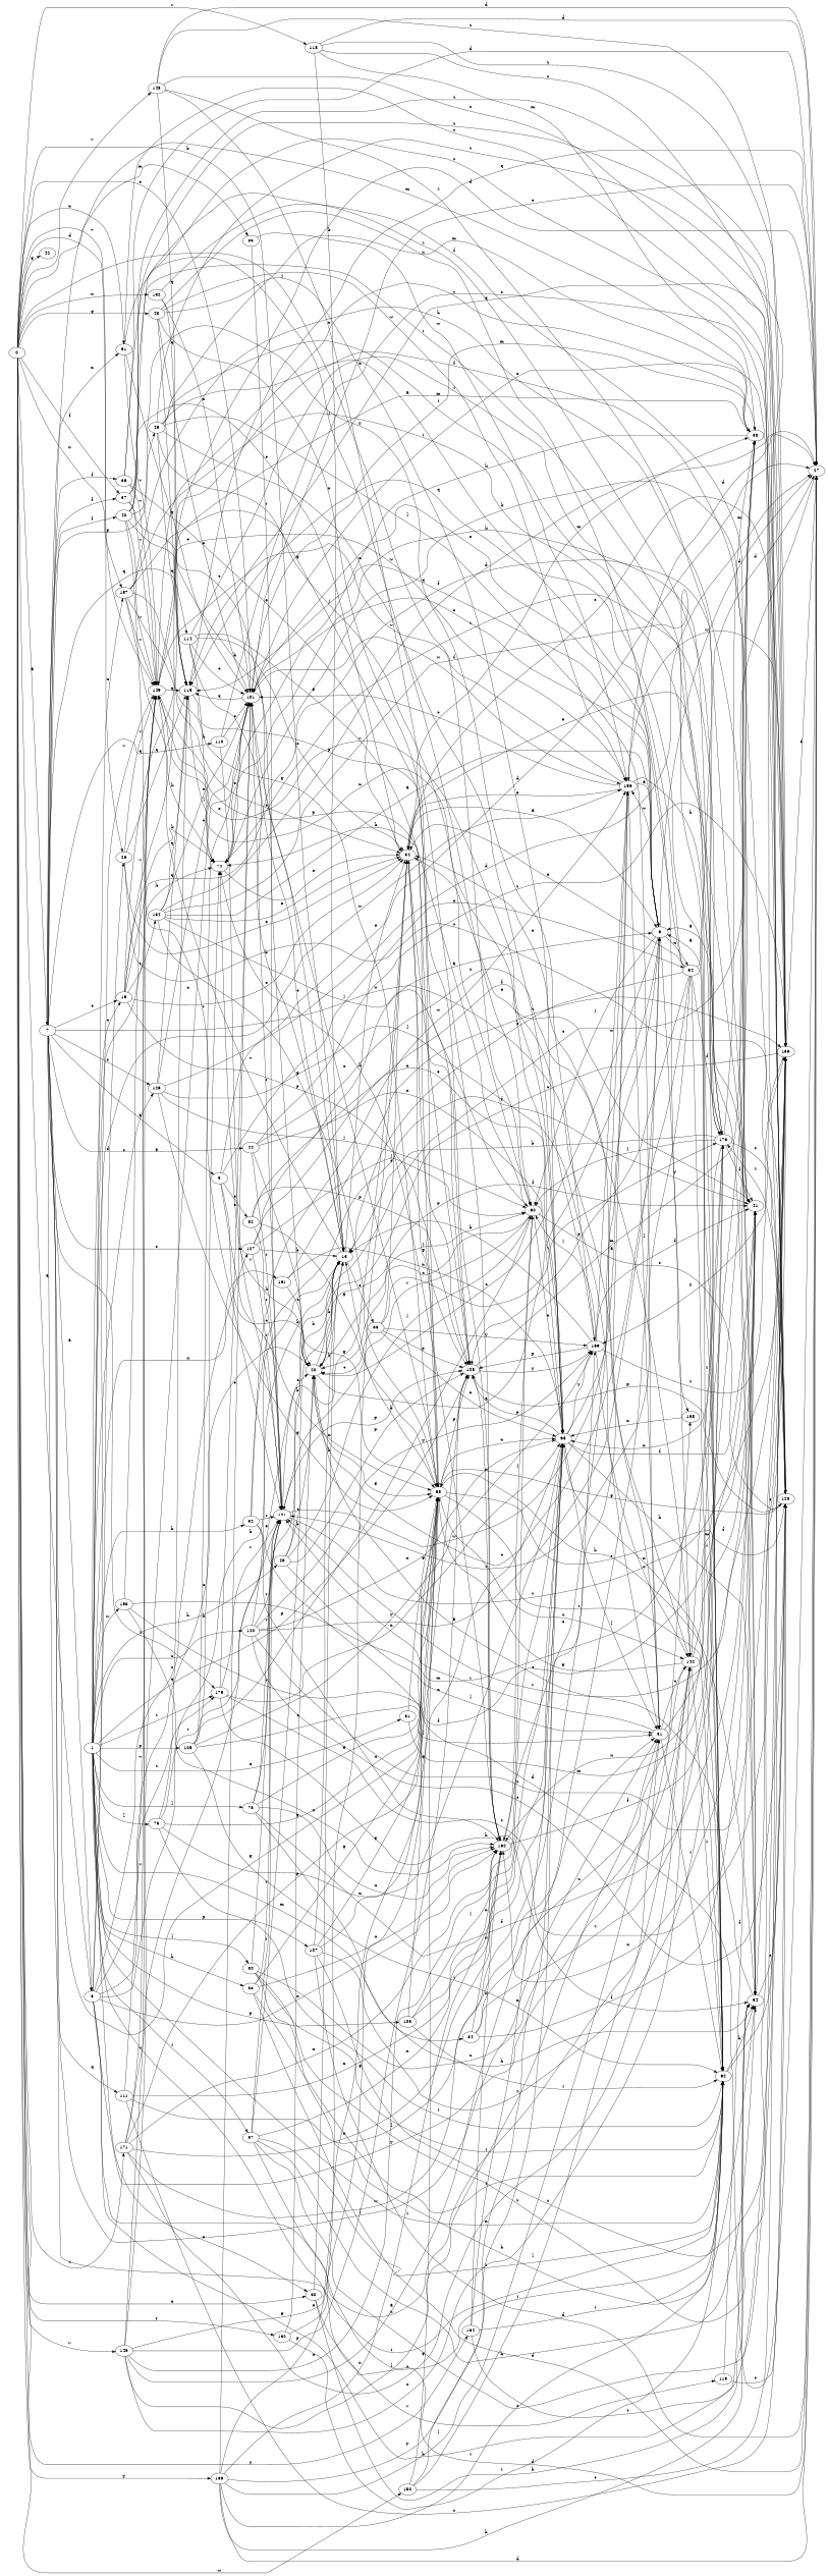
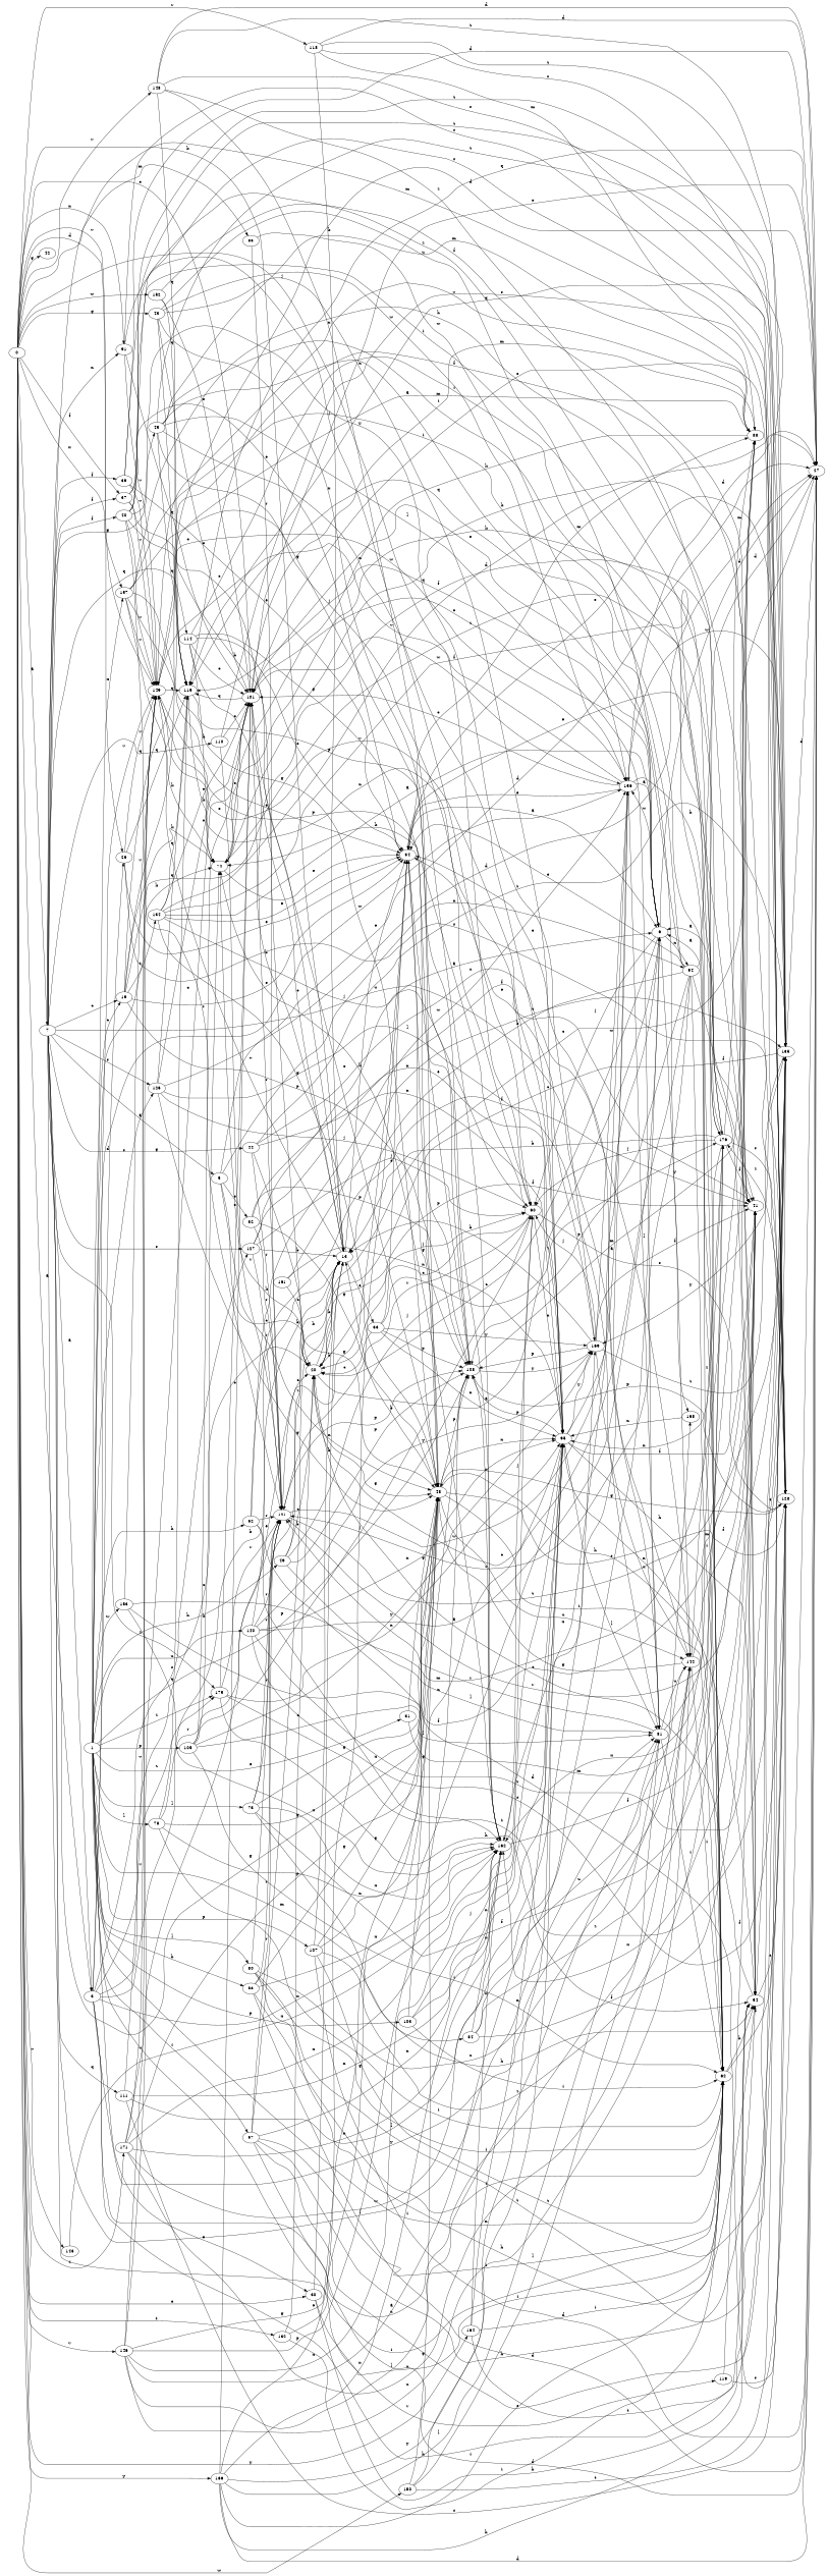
  strict digraph {
    rankdir=LR
    n1 [label=7]
    0
    3
    13
    26
    30
    37
    42
    43
    n10 [label=60]
    83
    91
    101
    118
    132
+   143
    146
    148
    149
    150
    152
    157
    164
    166
    171
    19
    62
    126
    175
    5
    39
    40
    44
    45
-   48 [label=68]
+   48
    81
    88
    110
    111
    114
    127
    142
    20
    54
    121
    162
    168
    33
    34
    115
    128
    135
    156
    95
    74
    27
    108
    6
    176
    41
    169
    1
    31
    49
    52
    53
    57
    75
    78
    80
    84
    103
    105
    107
    119
    140
    153
    161
    134
    32
    94
    n1 -> 3 [label=a]
    n1 -> 37 [label=f]
    n1 -> 91 [label=n]
    n1 -> 19 [label=c]
    n1 -> 62 [label=i]
    n1 -> 126 [label=s]
    n1 -> 175 [label=z]
    n1 -> 5 [label=a]
    n1 -> 39 [label=f]
    n1 -> 40 [label=f]
    n1 -> 44 [label=g]
    n1 -> 45 [label=g]
    n1 -> 48 [label=g]
    n1 -> 81 [label=l]
    n1 -> 88 [label=m]
    n1 -> 110 [label=q]
    n1 -> 111 [label=q]
    n1 -> 114 [label=q]
    n1 -> 127 [label=s]
    n1 -> 142 [label=u]
    0 -> n1 [label=a]
    0 -> 3 [label=a]
    0 -> 13 [label=b]
    0 -> 26 [label=d]
    0 -> 30 [label=e]
    0 -> 37 [label=f]
    0 -> 42 [label=g]
    0 -> 43 [label=g]
    0 -> n10 [label=j]
    0 -> 83 [label=m]
    0 -> 91 [label=n]
    0 -> 101 [label=o]
    0 -> 118 [label=r]
    0 -> 132 [label=t]
+   0 -> 143 [label=v]
    0 -> 146 [label=v]
    0 -> 148 [label=v]
    0 -> 149 [label=v]
    0 -> 150 [label=w]
    0 -> 152 [label=w]
    0 -> 157 [label=x]
    0 -> 164 [label=y]
    0 -> 166 [label=y]
    0 -> 171 [label=z]
    3 -> 26 [label=d]
    3 -> 149 [label=v]
    3 -> 175 [label=z]
    3 -> 127 [label=s]
    3 -> 142 [label=u]
    3 -> 20 [label=c]
    3 -> 54 [label=h]
    3 -> 121 [label=r]
    3 -> 162 [label=x]
    3 -> 168 [label=y]
    13 -> 101 [label=o]
    13 -> 149 [label=v]
    13 -> 33 [label=e]
    13 -> 34 [label=e]
    26 -> 149 [label=v]
    26 -> 34 [label=e]
    26 -> 115 [label=q]
    26 -> 128 [label=s]
    30 -> 13 [label=b]
    30 -> 62 [label=i]
    30 -> 54 [label=h]
    37 -> 149 [label=v]
    37 -> 20 [label=c]
    37 -> 34 [label=e]
    37 -> 135 [label=t]
    43 -> 101 [label=o]
    43 -> 142 [label=u]
    43 -> 162 [label=x]
    43 -> 115 [label=q]
    43 -> 156 [label=w]
    43 -> 95 [label=n]
    n10 -> 20 [label=c]
    n10 -> 121 [label=r]
    n10 -> 128 [label=s]
    n10 -> 95 [label=n]
    n10 -> 74 [label=k]
    83 -> 121 [label=r]
    83 -> 156 [label=w]
    91 -> n10 [label=j]
    91 -> 101 [label=o]
    91 -> 149 [label=v]
    91 -> 128 [label=s]
    101 -> 88 [label=m]
    101 -> 121 [label=r]
    101 -> 115 [label=q]
    101 -> 156 [label=w]
    118 -> 13 [label=b]
    118 -> 88 [label=m]
    118 -> 128 [label=s]
    118 -> 135 [label=t]
    118 -> 27 [label=d]
    132 -> 62 [label=i]
    132 -> 48 [label=g]
    132 -> 20 [label=c]
+   143 -> 162 [label=x]
    146 -> 101 [label=o]
    146 -> 149 [label=v]
    146 -> 48 [label=g]
    146 -> 81 [label=l]
    146 -> 142 [label=u]
    146 -> 162 [label=x]
    146 -> 108 [label=p]
    146 -> 6 [label=a]
    148 -> 162 [label=x]
    148 -> 115 [label=q]
    148 -> 128 [label=s]
    148 -> 135 [label=t]
    148 -> 27 [label=d]
    148 -> 176 [label=z]
    149 -> 115 [label=q]
    149 -> 156 [label=w]
    149 -> 95 [label=n]
    149 -> 108 [label=p]
    149 -> 41 [label=f]
    150 -> 48 [label=g]
    150 -> 81 [label=l]
    150 -> 135 [label=t]
    150 -> 95 [label=n]
    152 -> 101 [label=o]
    152 -> 115 [label=q]
    152 -> 41 [label=f]
    157 -> n10 [label=j]
    157 -> 149 [label=v]
    157 -> 62 [label=i]
    157 -> 48 [label=g]
    157 -> 54 [label=h]
    157 -> 34 [label=e]
    157 -> 74 [label=k]
    164 -> 62 [label=i]
    164 -> 162 [label=x]
    164 -> 135 [label=t]
    164 -> 95 [label=n]
    166 -> 101 [label=o]
    166 -> 62 [label=i]
    166 -> 81 [label=l]
    166 -> 54 [label=h]
    166 -> 162 [label=x]
    166 -> 34 [label=e]
    166 -> 27 [label=d]
    166 -> 169 [label=y]
    171 -> 149 [label=v]
    171 -> 142 [label=u]
    171 -> 162 [label=x]
    171 -> 34 [label=e]
    171 -> 156 [label=w]
    171 -> 95 [label=n]
    171 -> 108 [label=p]
    19 -> 88 [label=m]
    19 -> 34 [label=e]
    19 -> 74 [label=k]
    19 -> 27 [label=d]
    19 -> 108 [label=p]
    19 -> 41 [label=f]
    19 -> 134 [label=t]
    62 -> 54 [label=h]
    62 -> 128 [label=s]
    62 -> 95 [label=n]
    62 -> 6 [label=a]
    126 -> n10 [label=j]
    126 -> 101 [label=o]
    126 -> 48 [label=g]
    126 -> 81 [label=l]
    126 -> 115 [label=q]
    126 -> 27 [label=d]
    175 -> 101 [label=o]
    175 -> 54 [label=h]
    175 -> 121 [label=r]
    175 -> 135 [label=t]
    175 -> 95 [label=n]
    5 -> 48 [label=n]
    5 -> 20 [label=c]
    5 -> 27 [label=d]
    5 -> 32 [label=e]
    5 -> 94 [label=n]
    39 -> 149 [label=v]
    39 -> 34 [label=e]
    39 -> 27 [label=d]
    39 -> 176 [label=z]
    40 -> 13 [label=b]
    40 -> 149 [label=v]
    40 -> 62 [label=i]
    40 -> 121 [label=r]
    40 -> 128 [label=s]
    40 -> 135 [label=t]
    40 -> 169 [label=y]
    44 -> 48 [label=g]
    44 -> 142 [label=u]
    44 -> 121 [label=r]
    44 -> 135 [label=t]
    44 -> 95 [label=n]
    45 -> 62 [label=i]
    45 -> 48 [label=g]
    45 -> 81 [label=l]
    45 -> 88 [label=m]
    45 -> 115 [label=q]
    45 -> 135 [label=t]
    45 -> 95 [label=n]
    45 -> 6 [label=a]
    48 -> 13 [label=b]
    48 -> 101 [label=o]
    48 -> 62 [label=i]
    48 -> 142 [label=u]
    48 -> 54 [label=h]
    48 -> 128 [label=s]
    48 -> 95 [label=n]
    48 -> 108 [label=p]
    81 -> 62 [label=i]
    81 -> 88 [label=m]
    81 -> 142 [label=u]
    81 -> 121 [label=r]
    81 -> 34 [label=e]
    88 -> 149 [label=v]
    88 -> 74 [label=k]
    110 -> 101 [label=o]
    110 -> 121 [label=r]
    110 -> 128 [label=s]
    111 -> 149 [label=v]
    111 -> 81 [label=l]
    111 -> 128 [label=s]
    111 -> 95 [label=n]
    114 -> 13 [label=b]
    114 -> 101 [label=o]
    114 -> 62 [label=i]
    114 -> 48 [label=g]
    114 -> 34 [label=e]
    114 -> 74 [label=k]
    127 -> 13 [label=b]
    127 -> n10 [label=j]
    127 -> 121 [label=r]
    127 -> 6 [label=a]
    127 -> 41 [label=f]
    142 -> 62 [label=i]
    142 -> 48 [label=g]
    142 -> 176 [label=z]
    142 -> 41 [label=f]
    20 -> 13 [label=b]
    20 -> n10 [label=j]
    20 -> 48 [label=g]
    20 -> 74 [label=k]
    20 -> 6 [label=a]
    20 -> 41 [label=f]
    54 -> 20 [label=c]
    54 -> 128 [label=s]
    54 -> 135 [label=t]
    54 -> 74 [label=k]
    121 -> 20 [label=c]
    121 -> 135 [label=t]
    121 -> 156 [label=w]
    121 -> 108 [label=p]
    162 -> n10 [label=j]
    162 -> 74 [label=k]
    162 -> 41 [label=f]
    168 -> 95 [label=n]
    33 -> 20 [label=c]
    33 -> 34 [label=e]
    33 -> 95 [label=n]
    33 -> 108 [label=p]
    33 -> 176 [label=z]
    33 -> 169 [label=y]
    34 -> 48 [label=g]
    34 -> 88 [label=m]
    34 -> 108 [label=p]
    34 -> 6 [label=a]
-   115 -> 74 [label=l]
+   115 -> 74 [label=k]
    115 -> 108 [label=p]
    128 -> 101 [label=o]
    128 -> 48 [label=g]
    128 -> 74 [label=k]
    128 -> 108 [label=p]
    128 -> 176 [label=z]
    135 -> 20 [label=c]
    135 -> 121 [label=r]
    135 -> 34 [label=e]
    135 -> 115 [label=q]
    135 -> 156 [label=w]
    135 -> 27 [label=d]
    135 -> 169 [label=y]
    156 -> 101 [label=o]
    156 -> 149 [label=v]
    156 -> 81 [label=l]
    156 -> 54 [label=h]
    156 -> 162 [label=x]
    156 -> 34 [label=e]
    156 -> 27 [label=d]
    156 -> 6 [label=a]
    95 -> 149 [label=v]
    95 -> 81 [label=l]
    95 -> 54 [label=h]
    95 -> 108 [label=p]
    95 -> 6 [label=a]
    95 -> 41 [label=f]
    95 -> 169 [label=y]
    74 -> 101 [label=o]
    74 -> 34 [label=e]
    74 -> 176 [label=z]
    27 -> 101 [label=o]
    27 -> 20 [label=c]
    27 -> 115 [label=q]
    108 -> 88 [label=m]
    108 -> 162 [label=x]
    108 -> 34 [label=e]
    108 -> 169 [label=y]
    6 -> n10 [label=j]
    6 -> 101 [label=o]
    6 -> 20 [label=c]
    6 -> 168 [label=y]
    6 -> 115 [label=q]
    6 -> 156 [label=w]
    6 -> 27 [label=d]
    6 -> 94 [label=n]
    176 -> 13 [label=b]
    176 -> n10 [label=j]
    176 -> 88 [label=m]
    176 -> 162 [label=x]
    176 -> 34 [label=e]
    176 -> 128 [label=s]
    176 -> 95 [label=n]
    176 -> 6 [label=a]
    176 -> 41 [label=f]
    41 -> 162 [label=x]
    169 -> 13 [label=b]
    169 -> n10 [label=j]
    169 -> 142 [label=u]
    169 -> 34 [label=e]
    169 -> 135 [label=t]
    169 -> 156 [label=w]
    169 -> 108 [label=p]
    169 -> 41 [label=f]
    1 -> 30 [label=e]
    1 -> 157 [label=x]
    1 -> 19 [label=c]
    1 -> 62 [label=i]
    1 -> 126 [label=s]
    1 -> 175 [label=z]
    1 -> 156 [label=w]
    1 -> 74 [label=k]
    1 -> 108 [label=p]
    1 -> 31 [label=e]
    1 -> 49 [label=h]
    1 -> 52 [label=h]
    1 -> 53 [label=h]
    1 -> 57 [label=i]
    1 -> 75 [label=l]
    1 -> 78 [label=l]
    1 -> 80 [label=l]
    1 -> 84 [label=m]
    1 -> 103 [label=p]
    1 -> 105 [label=p]
    1 -> 107 [label=p]
    1 -> 119 [label=r]
    1 -> 140 [label=u]
    1 -> 153 [label=w]
-   1 -> 161 [label=x]
    31 -> 48 [label=g]
    31 -> 88 [label=m]
    49 -> 13 [label=b]
    49 -> n10 [label=j]
    49 -> 81 [label=l]
    49 -> 20 [label=c]
    49 -> 108 [label=p]
    52 -> 121 [label=r]
    52 -> 162 [label=x]
    52 -> 156 [label=w]
    52 -> 27 [label=d]
    52 -> 41 [label=f]
    53 -> 62 [label=i]
    53 -> 48 [label=g]
    53 -> 121 [label=r]
    53 -> 162 [label=x]
    53 -> 27 [label=d]
    57 -> 13 [label=b]
    57 -> 62 [label=i]
    57 -> 54 [label=h]
    57 -> 121 [label=r]
    57 -> 128 [label=s]
    57 -> 95 [label=n]
    57 -> 27 [label=d]
-   75 -> 13 [label=b]
+   75 -> 13 [label=z]
    75 -> 48 [label=g]
    75 -> 54 [label=h]
    75 -> 121 [label=r]
    75 -> 162 [label=x]
    75 -> 41 [label=f]
    78 -> 13 [label=b]
    78 -> 62 [label=i]
    78 -> 48 [label=g]
    78 -> 115 [label=q]
    78 -> 95 [label=n]
    80 -> 62 [label=i]
    80 -> 142 [label=u]
    80 -> 54 [label=h]
    80 -> 121 [label=r]
    80 -> 135 [label=t]
    84 -> 142 [label=u]
    84 -> 162 [label=x]
    84 -> 176 [label=z]
    84 -> 41 [label=f]
    103 -> n10 [label=j]
    103 -> 62 [label=i]
    103 -> 48 [label=g]
    103 -> 95 [label=n]
    105 -> n10 [label=j]
    105 -> 101 [label=o]
    105 -> 62 [label=i]
    105 -> 81 [label=l]
    105 -> 74 [label=k]
    105 -> 169 [label=y]
    107 -> 13 [label=b]
    107 -> 48 [label=g]
    107 -> 135 [label=t]
    107 -> 95 [label=n]
    107 -> 27 [label=d]
    107 -> 176 [label=z]
    119 -> 128 [label=s]
    119 -> 41 [label=f]
    140 -> 13 [label=b]
    140 -> 121 [label=r]
    140 -> 128 [label=s]
    140 -> 135 [label=t]
    140 -> 95 [label=n]
    140 -> 6 [label=a]
    140 -> 169 [label=y]
    153 -> 149 [label=v]
    153 -> 88 [label=m]
    153 -> 162 [label=x]
    153 -> 41 [label=f]
    161 -> 20 [label=c]
    161 -> 135 [label=t]
    161 -> 95 [label=n]
    134 -> n10 [label=j]
    134 -> 101 [label=o]
    134 -> 48 [label=g]
    134 -> 34 [label=e]
    134 -> 115 [label=q]
    134 -> 27 [label=d]
    134 -> 6 [label=a]
    134 -> 41 [label=f]
    32 -> 48 [label=g]
    32 -> 121 [label=r]
    32 -> 95 [label=n]
    32 -> 108 [label=p]
    94 -> 13 [label=b]
    94 -> 101 [label=o]
    94 -> 62 [label=i]
    94 -> 20 [label=c]
    94 -> 121 [label=r]
    94 -> 34 [label=e]
    94 -> 115 [label=q]
    94 -> 27 [label=d]
    94 -> 108 [label=p]
-   94 -> 176 [label=f]
+   94 -> 41 [label=f]
  }
